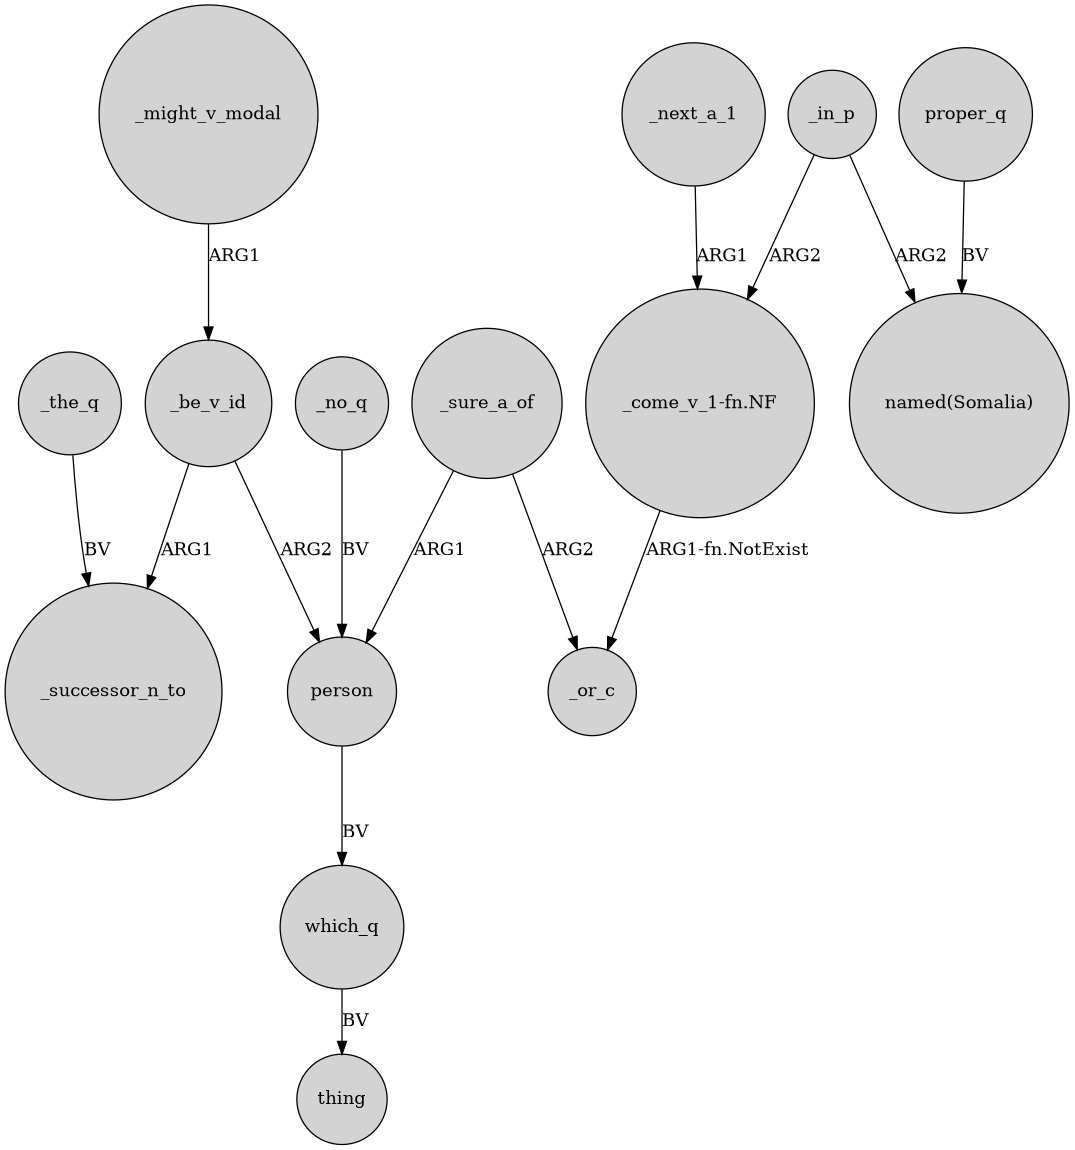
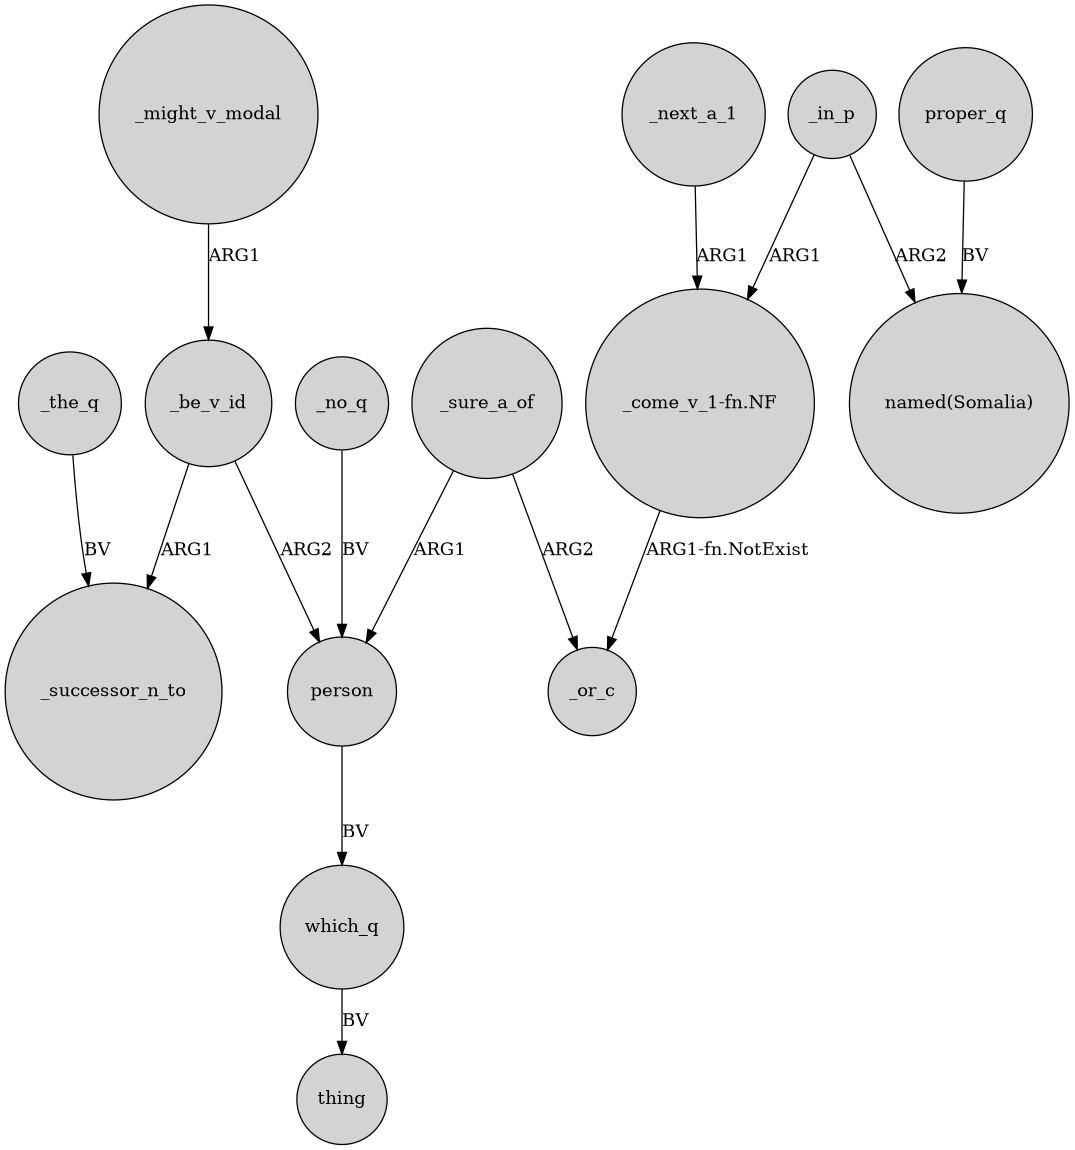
  digraph {
    node [shape=circle style=filled]
    which_q
    thing
    person
    "_come_v_1-fn.NF"
    _or_c
    _be_v_id
    _successor_n_to
    _in_p
    "named(Somalia)"
    _sure_a_of
    proper_q
    _next_a_1
    _might_v_modal
    _no_q
    _the_q
    which_q -> thing [label=BV]
    person -> which_q [label=BV]
    "_come_v_1-fn.NF" -> _or_c [label="ARG1-fn.NotExist"]
    _be_v_id -> person [label=ARG2]
    _be_v_id -> _successor_n_to [label=ARG1]
-   _in_p -> "_come_v_1-fn.NF" [label=ARG2]
+   _in_p -> "_come_v_1-fn.NF" [label=ARG1]
    _in_p -> "named(Somalia)" [label=ARG2]
    _sure_a_of -> person [label=ARG1]
    _sure_a_of -> _or_c [label=ARG2]
    proper_q -> "named(Somalia)" [label=BV]
    _next_a_1 -> "_come_v_1-fn.NF" [label=ARG1]
    _might_v_modal -> _be_v_id [label=ARG1]
    _no_q -> person [label=BV]
    _the_q -> _successor_n_to [label=BV]
  }
